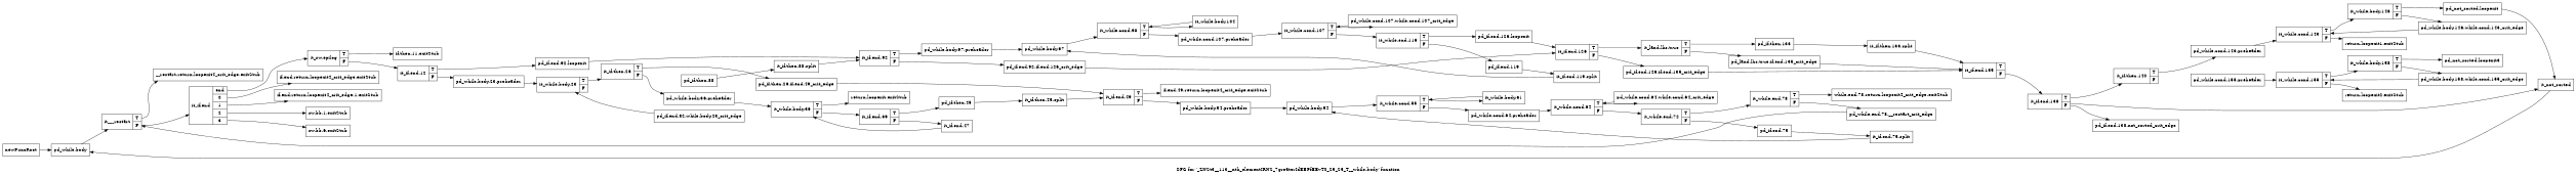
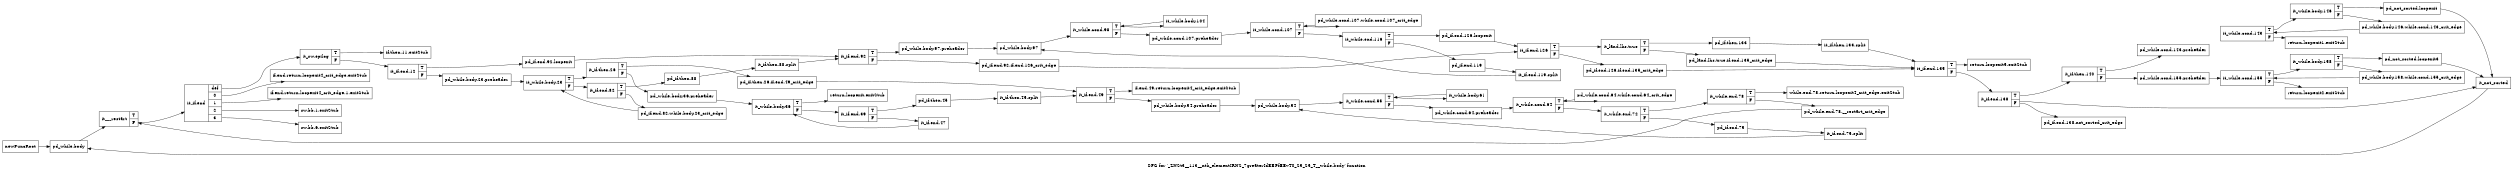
  digraph {
    label="CFG for '_ZNSt3__113__nth_elementIRNS_7greaterIdEEPfEEvT0_S5_S5_T__while.body' function"
    rankdir=LR
    node [shape=record]
    n1 [label="{newFuncRoot}"]
    n2 [label="{pd_while.body}"]
    n3 [label="{it___restart|{<s0>T|<s1>F}}"]
-   n4 [label="{__restart.return.loopexit4_crit_edge.exitStub}"]
-   n5 [label="{it_if.end|{<s0>end|<s1>0|<s2>1|<s3>2|<s4>3}}"]
+   n5 [label="{it_if.end|{<s0>def|<s1>0|<s2>1|<s3>2|<s4>3}}"]
    n6 [label="{if.end.return.loopexit4_crit_edge.exitStub}"]
    n7 [label="{if.end.return.loopexit4_crit_edge.1.exitStub}"]
    n8 [label="{sw.bb.1.exitStub}"]
    n9 [label="{sw.bb.6.exitStub}"]
    n10 [label="{if.then.11.exitStub}"]
    n11 [label="{return.loopexit.exitStub}"]
    n12 [label="{if.end.49.return.loopexit4_crit_edge.exitStub}"]
    n13 [label="{while.end.78.return.loopexit4_crit_edge.exitStub}"]
+   n14 [label="{return.loopexit5.exitStub}"]
    n15 [label="{return.loopexit2.exitStub}"]
    n16 [label="{return.loopexit1.exitStub}"]
    n17 [label="{it_sw.epilog|{<s0>T|<s1>F}}"]
    n18 [label="{it_if.end.12|{<s0>T|<s1>F}}"]
    n19 [label="{pd_if.end.92.loopexit}"]
    n20 [label="{pd_while.body.23.preheader}"]
    n21 [label="{it_if.end.92|{<s0>T|<s1>F}}"]
    n22 [label="{it_while.body.23|{<s0>T|<s1>F}}"]
    n23 [label="{pd_while.body.97.preheader}"]
    n24 [label="{pd_if.end.92.if.end.126_crit_edge}"]
    n25 [label="{it_if.then.26|{<s0>T|<s1>F}}"]
+   n26 [label="{it_if.end.82|{<s0>T|<s1>F}}"]
    n27 [label="{pd_if.then.26.if.end.49_crit_edge}"]
    n28 [label="{pd_while.body.36.preheader}"]
    n29 [label="{pd_if.then.88}"]
    n30 [label="{pd_if.end.82.while.body.23_crit_edge}"]
    n31 [label="{it_if.end.49|{<s0>T|<s1>F}}"]
    n32 [label="{it_while.body.36|{<s0>T|<s1>F}}"]
    n33 [label="{it_if.then.88.split}"]
    n34 [label="{pd_while.body.97}"]
    n35 [label="{it_if.end.126|{<s0>T|<s1>F}}"]
    n36 [label="{pd_while.body.54.preheader}"]
    n37 [label="{it_if.end.39|{<s0>T|<s1>F}}"]
    n38 [label="{pd_if.then.45}"]
    n39 [label="{it_if.end.47}"]
    n40 [label="{it_if.then.45.split}"]
    n41 [label="{pd_while.body.54}"]
    n42 [label="{it_while.cond.55|{<s0>T|<s1>F}}"]
    n43 [label="{it_while.body.61}"]
    n44 [label="{pd_while.cond.64.preheader}"]
    n45 [label="{it_while.cond.64|{<s0>T|<s1>F}}"]
    n46 [label="{pd_while.cond.64.while.cond.64_crit_edge}"]
    n47 [label="{it_while.end.72|{<s0>T|<s1>F}}"]
    n48 [label="{it_while.end.78|{<s0>T|<s1>F}}"]
    n49 [label="{pd_if.end.75}"]
    n50 [label="{pd_while.end.78.__restart_crit_edge}"]
    n51 [label="{it_if.end.75.split}"]
    n52 [label="{it_while.cond.98|{<s0>T|<s1>F}}"]
    n53 [label="{it_land.lhs.true|{<s0>T|<s1>F}}"]
    n54 [label="{pd_if.end.126.if.end.135_crit_edge}"]
    n55 [label="{pd_if.then.133}"]
    n56 [label="{pd_land.lhs.true.if.end.135_crit_edge}"]
    n57 [label="{it_if.end.135|{<s0>T|<s1>F}}"]
    n58 [label="{it_while.body.104}"]
    n59 [label="{pd_while.cond.107.preheader}"]
    n60 [label="{it_while.cond.107|{<s0>T|<s1>F}}"]
    n61 [label="{pd_while.cond.107.while.cond.107_crit_edge}"]
    n62 [label="{it_while.end.116|{<s0>T|<s1>F}}"]
    n63 [label="{pd_if.end.126.loopexit}"]
    n64 [label="{pd_if.end.119}"]
    n65 [label="{it_if.end.119.split}"]
    n66 [label="{it_if.then.133.split}"]
    n67 [label="{it_if.end.138|{<s0>T|<s1>F}}"]
    n68 [label="{it_if.then.140|{<s0>T|<s1>F}}"]
    n69 [label="{pd_if.end.138.not_sorted_crit_edge}"]
    n70 [label="{it_not_sorted}"]
    n71 [label="{pd_while.cond.143.preheader}"]
    n72 [label="{pd_while.cond.155.preheader}"]
    n73 [label="{it_while.cond.143|{<s0>T|<s1>F}}"]
    n74 [label="{it_while.cond.155|{<s0>T|<s1>F}}"]
    n75 [label="{it_while.body.146|{<s0>T|<s1>F}}"]
    n76 [label="{it_while.body.158|{<s0>T|<s1>F}}"]
    n77 [label="{pd_not_sorted.loopexit3}"]
    n78 [label="{pd_while.body.158.while.cond.155_crit_edge}"]
    n79 [label="{pd_not_sorted.loopexit}"]
    n80 [label="{pd_while.body.146.while.cond.143_crit_edge}"]
    n1 -> n2
    n2 -> n3
-   n3 -> n4 [tailport=s0]
    n3 -> n5 [tailport=s1]
    n5 -> n6 [tailport=s1]
    n5 -> n7 [tailport=s2]
    n5 -> n8 [tailport=s3]
    n5 -> n9 [tailport=s4]
    n5 -> n17 [tailport=s0]
    n17 -> n10 [tailport=s0]
    n17 -> n18 [tailport=s1]
    n18 -> n19 [tailport=s0]
    n18 -> n20 [tailport=s1]
    n19 -> n21
    n20 -> n22
    n21 -> n23 [tailport=s0]
    n21 -> n24 [tailport=s1]
    n22 -> n25 [tailport=s0]
+   n22 -> n26 [tailport=s1]
    n23 -> n34
    n24 -> n35
    n25 -> n27 [tailport=s0]
    n25 -> n28 [tailport=s1]
+   n26 -> n29 [tailport=s0]
+   n26 -> n30 [tailport=s1]
    n27 -> n31
    n28 -> n32
    n29 -> n33
    n30 -> n22
    n31 -> n12 [tailport=s0]
    n31 -> n36 [tailport=s1]
    n32 -> n11 [tailport=s0]
    n32 -> n37 [tailport=s1]
    n33 -> n21
    n34 -> n52
    n35 -> n53 [tailport=s0]
    n35 -> n54 [tailport=s1]
    n36 -> n41
    n37 -> n38 [tailport=s0]
    n37 -> n39 [tailport=s1]
    n38 -> n40
    n39 -> n32
    n40 -> n31
    n41 -> n42
    n42 -> n43 [tailport=s0]
    n42 -> n44 [tailport=s1]
    n43 -> n42
    n44 -> n45
    n45 -> n46 [tailport=s0]
    n45 -> n47 [tailport=s1]
    n46 -> n45
    n47 -> n48 [tailport=s0]
    n47 -> n49 [tailport=s1]
    n48 -> n13 [tailport=s0]
    n48 -> n50 [tailport=s1]
    n49 -> n51
    n50 -> n3
    n51 -> n41
    n52 -> n58 [tailport=s0]
    n52 -> n59 [tailport=s1]
    n53 -> n55 [tailport=s0]
    n53 -> n56 [tailport=s1]
    n54 -> n57
    n55 -> n66
    n56 -> n57
+   n57 -> n14 [tailport=s0]
    n57 -> n67 [tailport=s1]
    n58 -> n52
    n59 -> n60
    n60 -> n61 [tailport=s0]
    n60 -> n62 [tailport=s1]
    n61 -> n60
    n62 -> n63 [tailport=s0]
    n62 -> n64 [tailport=s1]
    n63 -> n35
    n64 -> n65
    n65 -> n34
    n66 -> n57
    n67 -> n68 [tailport=s0]
    n67 -> n69 [tailport=s1]
    n67 -> n70
    n68 -> n71 [tailport=s0]
+   n68 -> n72 [tailport=s1]
    n70 -> n2
-   n71 -> n73
    n72 -> n74
    n73 -> n16 [tailport=s1]
    n73 -> n75 [tailport=s0]
    n74 -> n15 [tailport=s1]
    n74 -> n76 [tailport=s0]
    n75 -> n79 [tailport=s0]
    n75 -> n80 [tailport=s1]
    n76 -> n77 [tailport=s0]
    n76 -> n78 [tailport=s1]
+   n77 -> n70
    n78 -> n74
    n79 -> n70
    n80 -> n73
  }
